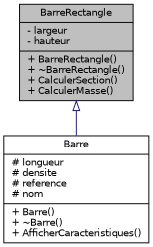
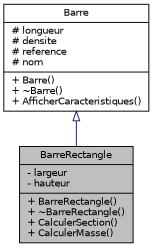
  digraph {
    node [color=black fontname=Helvetica fontsize=10 shape=record style=filled]
    n1 [fillcolor=grey75 fontcolor=black height=0.2 label="{BarreRectangle\n|- largeur\l- hauteur\l|+ BarreRectangle()\l+ ~BarreRectangle()\l+ CalculerSection()\l+ CalculerMasse()\l}" width=0.4]
    n2 [fillcolor=white height=0.2 label="{Barre\n|# longueur\l# densite\l# reference\l# nom\l|+ Barre()\l+ ~Barre()\l+ AfficherCaracteristiques()\l}" width=0.4]
-   n1 -> n2 [arrowtail=onormal color=midnightblue dir=back fontname=Helvetica fontsize=10 labelfontname=Helvetica labelfontsize=10 style=solid]
+   n2 -> n1 [arrowtail=onormal color=midnightblue dir=back fontname=Helvetica fontsize=10 labelfontname=Helvetica labelfontsize=10 style=solid]
  }
